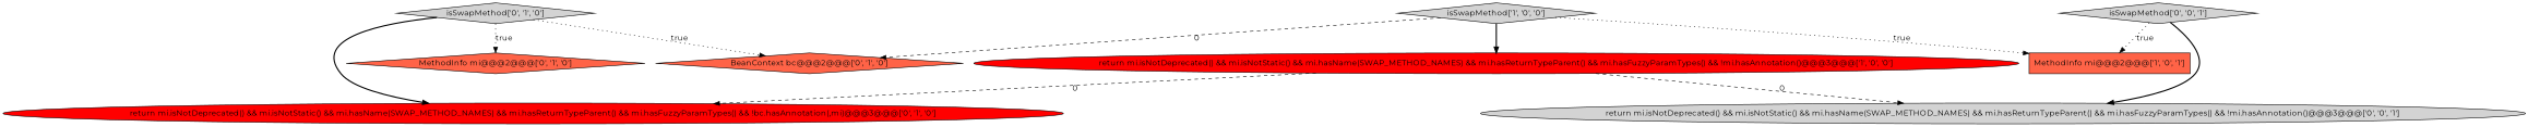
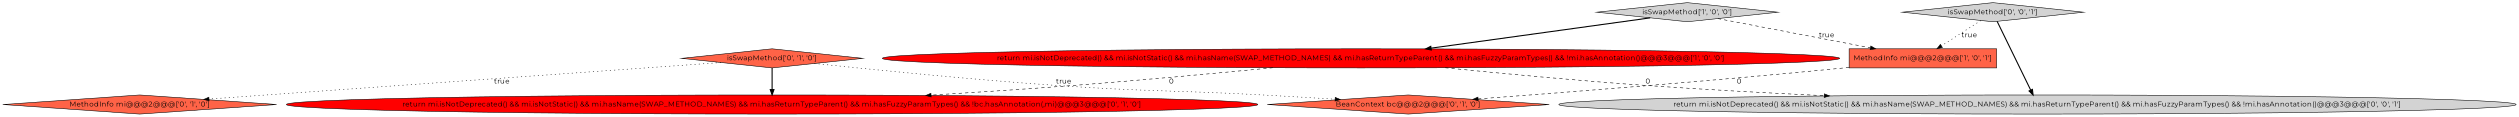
  digraph {
    fontname=Montserrat
    node [fillcolor=lightgray fontname=Montserrat shape=diamond style=filled]
    edge [fontname=Montserrat style=dotted]
    n1 [fillcolor=tomato label="MethodInfo mi@@@2@@@['0', '1', '0']"]
    n2 [label="return mi.isNotDeprecated() && mi.isNotStatic() && mi.hasName(SWAP_METHOD_NAMES) && mi.hasReturnTypeParent() && mi.hasFuzzyParamTypes() && !mi.hasAnnotation()@@@3@@@['0', '0', '1']" shape=ellipse]
    n3 [fillcolor=tomato label="BeanContext bc@@@2@@@['0', '1', '0']"]
    n4 [fillcolor=red label="return mi.isNotDeprecated() && mi.isNotStatic() && mi.hasName(SWAP_METHOD_NAMES) && mi.hasReturnTypeParent() && mi.hasFuzzyParamTypes() && !mi.hasAnnotation()@@@3@@@['1', '0', '0']" shape=ellipse]
    n5 [fillcolor=red label="return mi.isNotDeprecated() && mi.isNotStatic() && mi.hasName(SWAP_METHOD_NAMES) && mi.hasReturnTypeParent() && mi.hasFuzzyParamTypes() && !bc.hasAnnotation(,mi)@@@3@@@['0', '1', '0']" shape=ellipse]
-   n6 [label="isSwapMethod['0', '1', '0']"]
+   n6 [fillcolor=tomato label="isSwapMethod['0', '1', '0']"]
    n7 [label="isSwapMethod['1', '0', '0']"]
    n8 [fillcolor=tomato label="MethodInfo mi@@@2@@@['1', '0', '1']" shape=box]
    n9 [label="isSwapMethod['0', '0', '1']"]
    n4 -> n2 [label=0 style=dashed]
    n4 -> n5 [label=0 style=dashed]
    n6 -> n1 [label=true]
    n6 -> n3 [label=true]
    n6 -> n5 [style=bold]
    n7 -> n4 [style=bold]
-   n7 -> n8 [label=true]
-   n7 -> n3 [label=0 style=dashed]
+   n7 -> n8 [label=true style=dashed]
+   n8 -> n3 [label=0 style=dashed]
    n9 -> n2 [style=bold]
    n9 -> n8 [label=true]
  }
